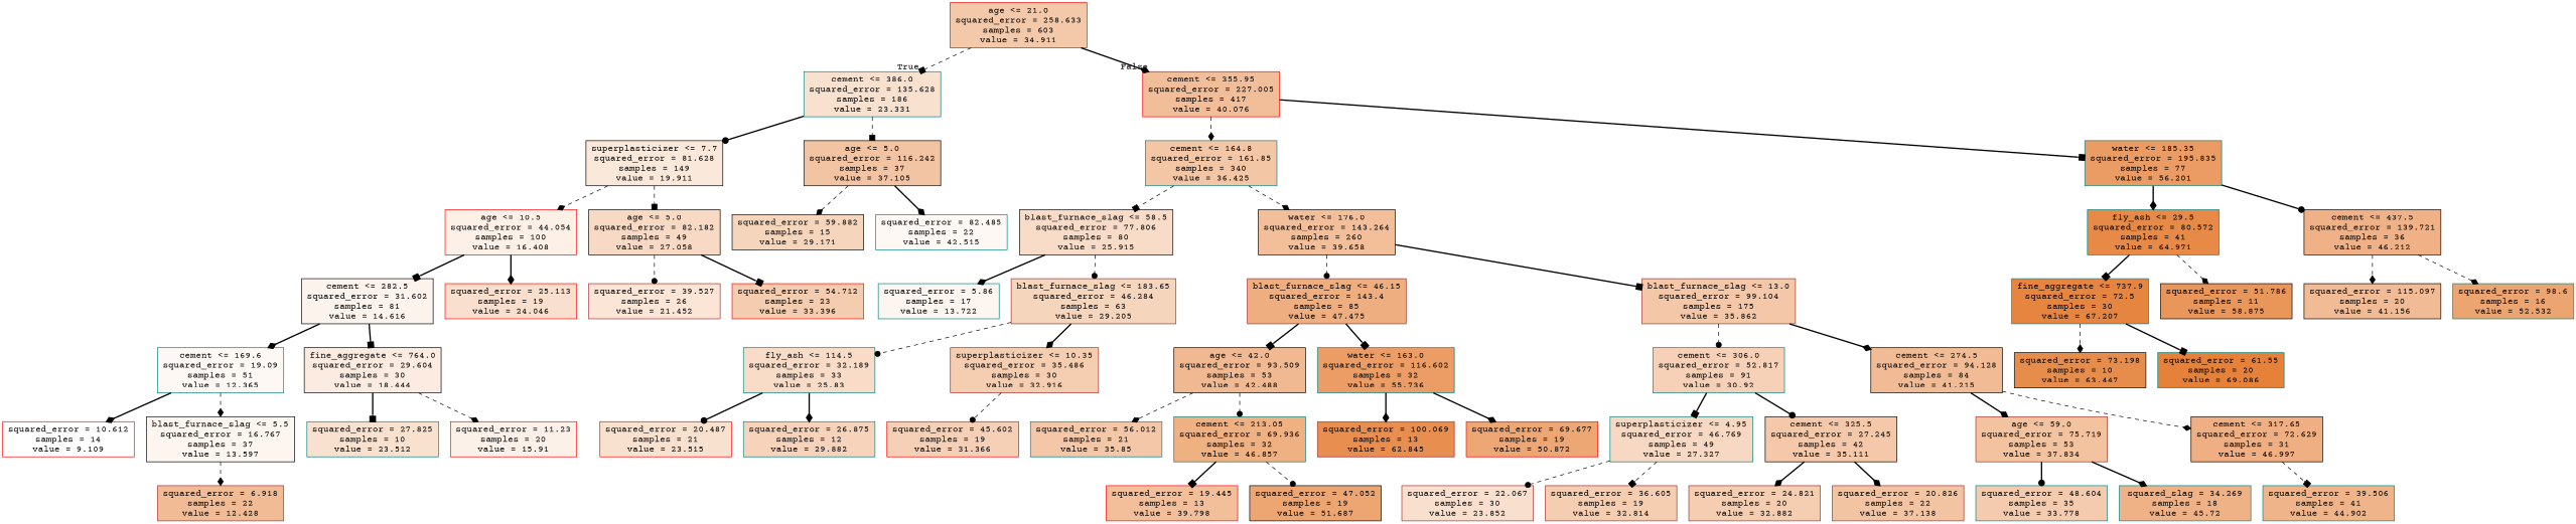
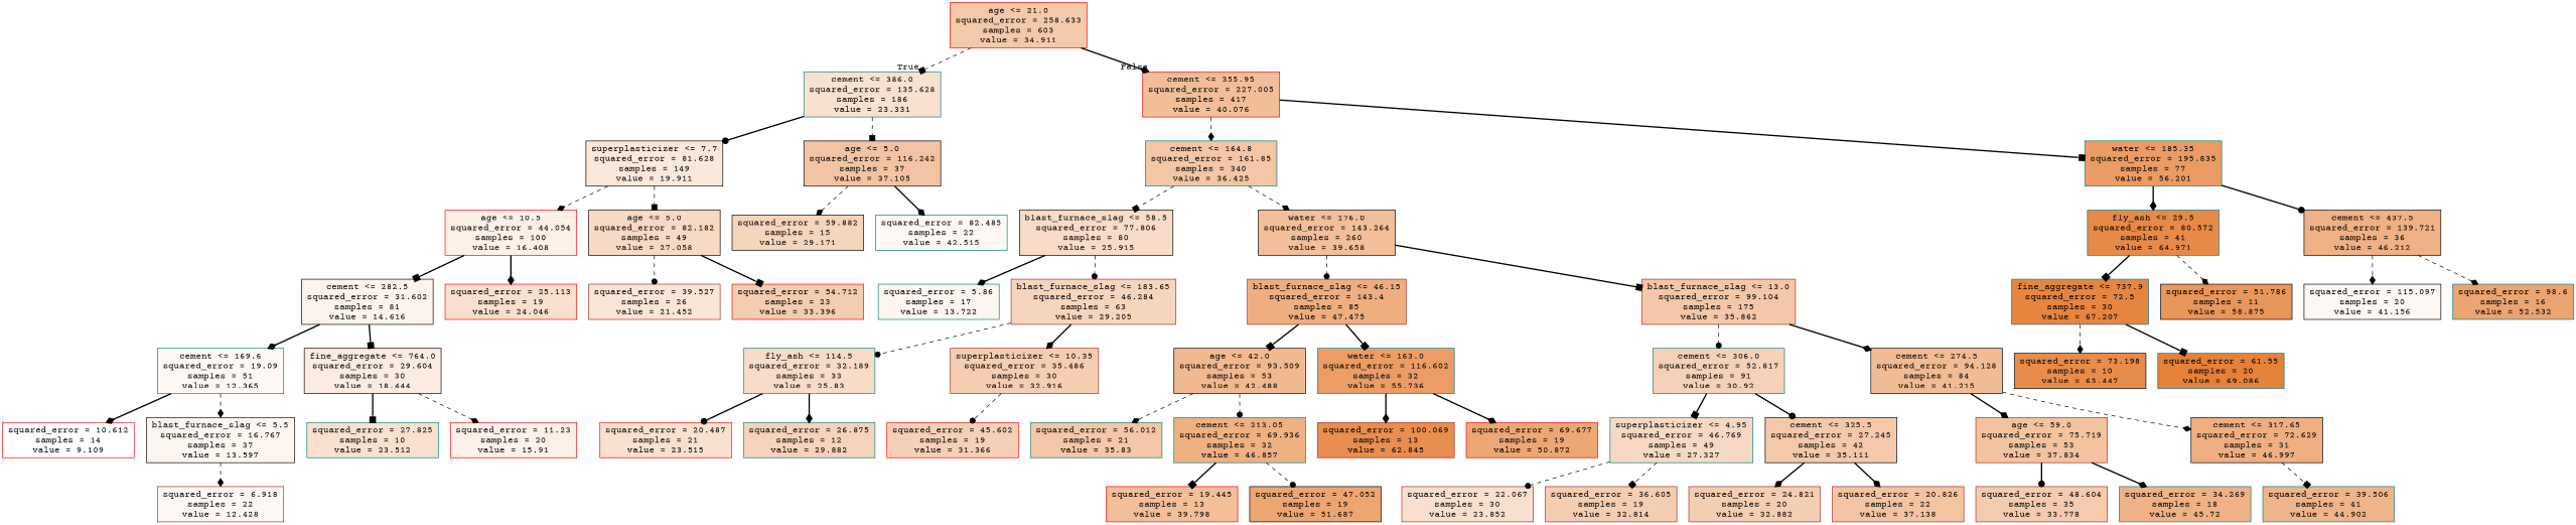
  digraph {
    fontname="Courier Prime"
    node [color=teal fillcolor="#fef8f4" fontname="Courier Prime" shape=box style=filled]
    edge [arrowhead=diamond fontname="Courier Prime" style=bold]
    n1 [color=red fillcolor="#f4c9aa" label="age <= 21.0\nsquared_error = 258.633\nsamples = 603\nvalue = 34.911"]
    n2 [fillcolor="#f9e1d0" label="cement <= 386.0\nsquared_error = 135.628\nsamples = 186\nvalue = 23.331"]
    n3 [color=red fillcolor="#f2be99" label="cement <= 355.95\nsquared_error = 227.005\nsamples = 417\nvalue = 40.076"]
    n4 [color=black fillcolor="#fae8db" label="superplasticizer <= 7.7\nsquared_error = 81.628\nsamples = 149\nvalue = 19.911"]
    n5 [color=black fillcolor="#f3c4a3" label="age <= 5.0\nsquared_error = 116.242\nsamples = 37\nvalue = 37.105"]
    n6 [fillcolor="#f3c6a5" label="cement <= 164.8\nsquared_error = 161.85\nsamples = 340\nvalue = 36.425"]
    n7 [fillcolor="#eb9c64" label="water <= 185.35\nsquared_error = 195.835\nsamples = 77\nvalue = 56.201"]
    n8 [color=red fillcolor="#fcf0e7" label="age <= 10.5\nsquared_error = 44.054\nsamples = 100\nvalue = 16.408"]
    n9 [color=black fillcolor="#f7d9c4" label="age <= 5.0\nsquared_error = 82.182\nsamples = 49\nvalue = 27.058"]
    n10 [color=black fillcolor="#f6d5bd" label="squared_error = 59.882\nsamples = 15\nvalue = 29.171"]
    n11 [label="squared_error = 82.485\nsamples = 22\nvalue = 42.515"]
    n12 [color=black fillcolor="#fdf3ed" label="cement <= 282.5\nsquared_error = 31.602\nsamples = 81\nvalue = 14.616"]
    n13 [color=red fillcolor="#f9e0ce" label="squared_error = 25.113\nsamples = 19\nvalue = 24.046"]
    n14 [color=brown fillcolor="#fae5d6" label="squared_error = 39.527\nsamples = 26\nvalue = 21.452"]
    n15 [color=red fillcolor="#f4ccaf" label="squared_error = 54.712\nsamples = 23\nvalue = 33.396"]
    n16 [label="cement <= 169.6\nsquared_error = 19.09\nsamples = 51\nvalue = 12.365"]
    n17 [color=black fillcolor="#fbebe0" label="fine_aggregate <= 764.0\nsquared_error = 29.604\nsamples = 30\nvalue = 18.444"]
    n18 [color=red fillcolor="#ffffff" label="squared_error = 10.612\nsamples = 14\nvalue = 9.109"]
    n19 [color=black fillcolor="#fdf6f0" label="blast_furnace_slag <= 5.5\nsquared_error = 16.767\nsamples = 37\nvalue = 13.597"]
    n20 [fillcolor="#f9e1cf" label="squared_error = 27.825\nsamples = 10\nvalue = 23.512"]
    n21 [color=red fillcolor="#fcf1e9" label="squared_error = 11.23\nsamples = 20\nvalue = 15.91"]
-   n22 [color=brown fillcolor="#f1bc95" label="squared_error = 6.918\nsamples = 22\nvalue = 12.428"]
+   n22 [color=brown label="squared_error = 6.918\nsamples = 22\nvalue = 12.428"]
    n23 [color=black fillcolor="#f8dcc8" label="blast_furnace_slag <= 58.5\nsquared_error = 77.806\nsamples = 80\nvalue = 25.915"]
    n24 [color=black fillcolor="#f2bf9a" label="water <= 176.0\nsquared_error = 143.264\nsamples = 260\nvalue = 39.658"]
    n25 [fillcolor="#e78a47" label="fly_ash <= 29.5\nsquared_error = 80.572\nsamples = 41\nvalue = 64.971"]
    n26 [color=black fillcolor="#efb185" label="cement <= 437.5\nsquared_error = 139.721\nsamples = 36\nvalue = 46.212"]
    n27 [fillcolor="#fdf5f0" label="squared_error = 5.86\nsamples = 17\nvalue = 13.722"]
    n28 [color=brown fillcolor="#f6d5bd" label="blast_furnace_slag <= 183.65\nsquared_error = 46.284\nsamples = 63\nvalue = 29.205"]
    n29 [color=brown fillcolor="#eeae80" label="blast_furnace_slag <= 46.15\nsquared_error = 143.4\nsamples = 85\nvalue = 47.475"]
    n30 [color=brown fillcolor="#f3c7a7" label="blast_furnace_slag <= 13.0\nsquared_error = 99.104\nsamples = 175\nvalue = 35.862"]
    n31 [fillcolor="#f8dcc8" label="fly_ash <= 114.5\nsquared_error = 32.189\nsamples = 33\nvalue = 25.83"]
    n32 [color=brown fillcolor="#f5cdb0" label="superplasticizer <= 10.35\nsquared_error = 35.486\nsamples = 30\nvalue = 32.916"]
    n33 [color=red fillcolor="#f9e1cf" label="squared_error = 20.487\nsamples = 21\nvalue = 23.515"]
    n34 [fillcolor="#f6d3ba" label="squared_error = 26.875\nsamples = 12\nvalue = 29.882"]
    n35 [color=red fillcolor="#f5d0b6" label="squared_error = 45.602\nsamples = 19\nvalue = 31.366"]
    n36 [color=black fillcolor="#f1b991" label="age <= 42.0\nsquared_error = 93.509\nsamples = 53\nvalue = 42.488"]
    n37 [fillcolor="#eb9d65" label="water <= 163.0\nsquared_error = 116.602\nsamples = 32\nvalue = 55.736"]
    n38 [fillcolor="#f6d1b7" label="cement <= 306.0\nsquared_error = 52.817\nsamples = 91\nvalue = 30.92"]
    n39 [color=black fillcolor="#f1bc95" label="cement <= 274.5\nsquared_error = 94.128\nsamples = 84\nvalue = 41.215"]
-   n40 [fillcolor="#f3c7a7" label="squared_error = 56.012\nsamples = 21\nvalue = 35.85"]
+   n40 [fillcolor="#f3c7a7" label="squared_error = 56.012\nsamples = 21\nvalue = 35.83"]
    n41 [fillcolor="#efb082" label="cement <= 213.05\nsquared_error = 69.936\nsamples = 32\nvalue = 46.857"]
    n42 [color=brown fillcolor="#e88e4e" label="squared_error = 100.069\nsamples = 13\nvalue = 62.845"]
    n43 [color=red fillcolor="#eda775" label="squared_error = 69.677\nsamples = 19\nvalue = 50.872"]
    n44 [color=red fillcolor="#f2bf9a" label="squared_error = 19.445\nsamples = 13\nvalue = 39.798"]
    n45 [color=black fillcolor="#eda672" label="squared_error = 47.052\nsamples = 19\nvalue = 51.687"]
    n46 [fillcolor="#f7d9c3" label="superplasticizer <= 4.95\nsquared_error = 46.769\nsamples = 49\nvalue = 27.327"]
    n47 [color=black fillcolor="#f4c8a9" label="cement <= 325.5\nsquared_error = 27.245\nsamples = 42\nvalue = 35.111"]
    n48 [color=brown fillcolor="#f3c3a0" label="age <= 59.0\nsquared_error = 75.719\nsamples = 53\nvalue = 37.834"]
    n49 [color=black fillcolor="#efaf82" label="cement <= 317.65\nsquared_error = 72.629\nsamples = 31\nvalue = 46.997"]
    n50 [color=brown fillcolor="#f9e0ce" label="squared_error = 22.067\nsamples = 30\nvalue = 23.852"]
    n51 [color=brown fillcolor="#f5cdb1" label="squared_error = 36.605\nsamples = 19\nvalue = 32.814"]
    n52 [color=brown fillcolor="#f5cdb1" label="squared_error = 24.821\nsamples = 20\nvalue = 32.882"]
    n53 [color=brown fillcolor="#f3c4a2" label="squared_error = 20.826\nsamples = 22\nvalue = 37.138"]
-   n54 [fillcolor="#f4cbae" label="squared_error = 48.604\nsamples = 35\nvalue = 33.778"]
-   n55 [fillcolor="#efb286" label="squared_slag = 34.269\nsamples = 18\nvalue = 45.72"]
+   n54 [color=brown fillcolor="#f4cbae" label="squared_error = 48.604\nsamples = 35\nvalue = 33.778"]
+   n55 [fillcolor="#efb286" label="squared_error = 34.269\nsamples = 18\nvalue = 45.72"]
    n56 [fillcolor="#efb489" label="squared_error = 39.506\nsamples = 41\nvalue = 44.902"]
    n57 [fillcolor="#e6853f" label="fine_aggregate <= 737.9\nsquared_error = 72.5\nsamples = 30\nvalue = 67.207"]
    n58 [color=black fillcolor="#e9965b" label="squared_error = 51.786\nsamples = 11\nvalue = 58.875"]
-   n59 [color=black fillcolor="#f1bc95" label="squared_error = 115.097\nsamples = 20\nvalue = 41.156"]
+   n59 [color=black label="squared_error = 115.097\nsamples = 20\nvalue = 41.156"]
    n60 [fillcolor="#eca470" label="squared_error = 98.6\nsamples = 16\nvalue = 52.532"]
    n61 [color=black fillcolor="#e78d4c" label="squared_error = 73.198\nsamples = 10\nvalue = 63.447"]
    n62 [fillcolor="#e58139" label="squared_error = 61.55\nsamples = 20\nvalue = 69.086"]
    n1 -> n2 [arrowhead=box headlabel=True labelangle=45 labeldistance=2.5 style=dashed]
    n1 -> n3 [headlabel=False labelangle=-45 labeldistance=2.5]
    n2 -> n4 [arrowhead=dot]
    n2 -> n5 [arrowhead=box style=dashed]
    n3 -> n6 [style=dashed]
    n3 -> n7 [arrowhead=box]
    n4 -> n8 [style=dashed]
    n4 -> n9 [arrowhead=box style=dashed]
    n5 -> n10 [style=dashed]
    n5 -> n11
    n6 -> n23 [arrowhead=box style=dashed]
    n6 -> n24 [style=dashed]
    n7 -> n25
    n7 -> n26 [arrowhead=dot]
    n8 -> n12 [arrowhead=box]
    n8 -> n13
    n9 -> n14 [arrowhead=dot style=dashed]
    n9 -> n15 [arrowhead=box]
    n12 -> n16
    n12 -> n17 [arrowhead=box]
    n16 -> n18
    n16 -> n19 [style=dashed]
    n17 -> n20 [arrowhead=box]
    n17 -> n21 [style=dashed]
    n19 -> n22 [style=dashed]
    n23 -> n27
    n23 -> n28 [arrowhead=dot style=dashed]
    n24 -> n29 [arrowhead=dot style=dashed]
    n24 -> n30 [arrowhead=box]
    n25 -> n57 [arrowhead=box]
    n25 -> n58 [style=dashed]
    n26 -> n59 [style=dashed]
    n26 -> n60 [style=dashed]
    n28 -> n31 [arrowhead=dot style=dashed]
    n28 -> n32
    n29 -> n36 [arrowhead=box]
    n29 -> n37 [arrowhead=box]
    n30 -> n38 [arrowhead=dot style=dashed]
    n30 -> n39
    n31 -> n33 [arrowhead=dot]
    n31 -> n34
    n32 -> n35 [arrowhead=dot style=dashed]
    n36 -> n40 [style=dashed]
    n36 -> n41 [arrowhead=dot style=dashed]
    n37 -> n42
    n37 -> n43
    n38 -> n46 [arrowhead=box]
    n38 -> n47 [arrowhead=dot]
    n39 -> n48
    n39 -> n49 [style=dashed]
    n41 -> n44 [arrowhead=box]
    n41 -> n45 [arrowhead=dot style=dashed]
    n46 -> n50 [arrowhead=dot style=dashed]
    n46 -> n51 [arrowhead=box style=dashed]
    n47 -> n52
    n47 -> n53
    n48 -> n54 [arrowhead=dot]
    n48 -> n55
    n49 -> n56 [arrowhead=box style=dashed]
    n57 -> n61 [style=dashed]
    n57 -> n62 [arrowhead=box]
  }
